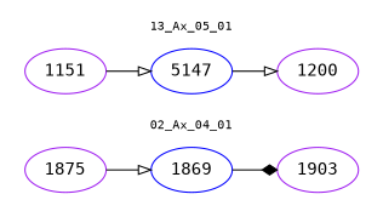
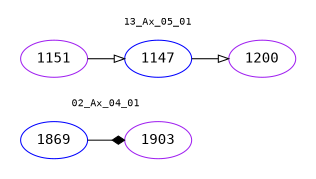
  digraph {
    fontname="DejaVu Sans Mono"
    rankdir=LR
    node [color=purple fontname="DejaVu Sans Mono"]
    edge [arrowhead=onormal color=black fontname="DejaVu Sans Mono"]
-   n1 [label=1875]
    n2 [color=blue label=1869]
    n3 [label=1903]
    n4 [label=1151]
-   n5 [color=blue label=5147]
+   n5 [color=blue label=1147]
    n6 [label=1200]
    subgraph cluster_1 {
      color=white
      fontsize=10
      label="02_Ax_04_01"
-     n1
      n2
      n3
    }
    subgraph cluster_2 {
      color=white
      fontsize=10
      label="13_Ax_05_01"
      n4
      n5
      n6
    }
-   n1 -> n2
    n2 -> n3 [arrowhead=diamond]
    n4 -> n5
    n5 -> n6
  }
